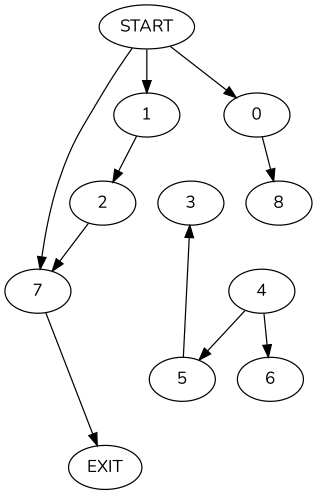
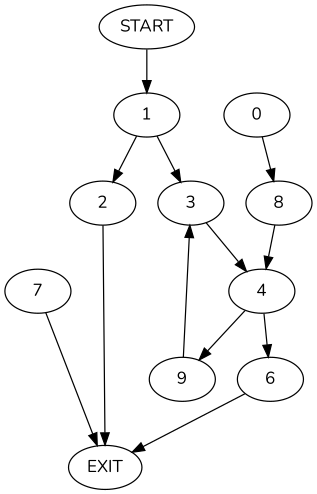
  digraph {
    fontname=Nunito
    node [fontname=Nunito]
    edge [fontname=Nunito]
    n1 [label=START]
    1
    7
    n4 [label=0]
    2
    3
    n7 [label=EXIT]
    8
    4
-   5
+   5 [label=9]
    6
    n1 -> 1
-   n1 -> 7
-   n1 -> n4
    1 -> 2
+   1 -> 3
    7 -> n7
    n4 -> 8
-   2 -> 7
+   2 -> n7
+   3 -> 4
+   8 -> 4
    4 -> 5
    4 -> 6
    5 -> 3
+   6 -> n7
  }
